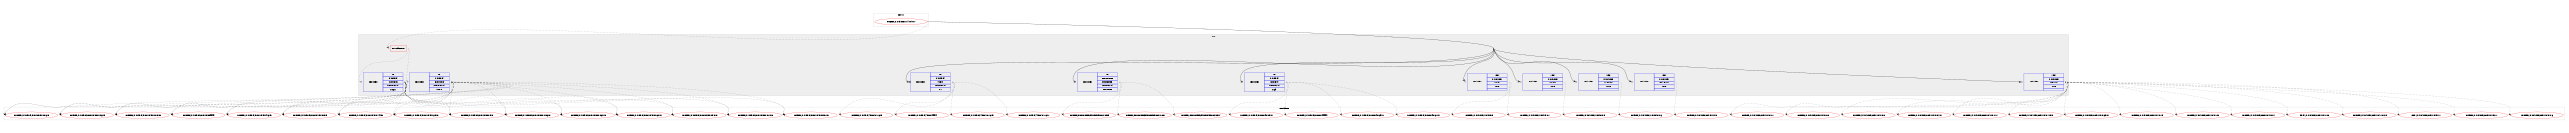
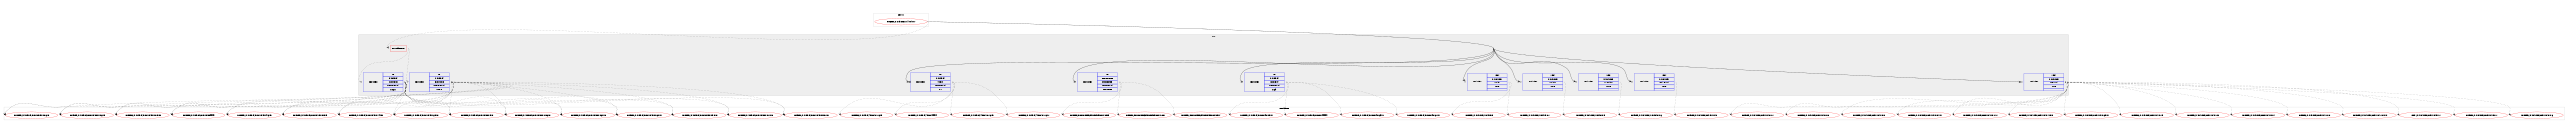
  digraph {
    compound=true
    concentrate=true
    fontname=Helvetica
    fontsize=10
    newrank=true
    rankdir=TB
    ranksep=1.5
    node [color=red fontname=Helvetica fontsize=10]
    edge [arrowhead=vee headport=w style=dotted tailport=e weight=100]
    n1 [label="portage://sys-cluster/nullmpi-0.7" width=4]
    n2 [color=blue label=<<TABLE BORDER="0" CELLBORDER="1" CELLSPACING="0" CELLPADDING="4" WIDTH="220"><TR><TD ROWSPAN="6" CELLPADDING="30">pack_dep</TD></TR><TR><TD WIDTH="110">no</TD></TR><TR><TD>sys-devel</TD></TR><TR><TD>automake</TD></TR><TR><TD>greaterequal</TD></TR><TR><TD>1.16.1</TD></TR></TABLE>> shape=none]
    n3 [color=blue label=<<TABLE BORDER="0" CELLBORDER="1" CELLSPACING="0" CELLPADDING="4" WIDTH="220"><TR><TD ROWSPAN="6" CELLPADDING="30">pack_dep</TD></TR><TR><TD WIDTH="110">no</TD></TR><TR><TD>sys-devel</TD></TR><TR><TD>automake</TD></TR><TR><TD>greaterequal</TD></TR><TR><TD>1.15.1</TD></TR></TABLE>> shape=none]
    n4 [label=<<TABLE BORDER="0" CELLBORDER="1" CELLSPACING="0" CELLPADDING="4"><TR><TD CELLPADDING="10">any_of_group</TD></TR></TABLE>> shape=none]
    n5 [color=blue label=<<TABLE BORDER="0" CELLBORDER="1" CELLSPACING="0" CELLPADDING="4" WIDTH="220"><TR><TD ROWSPAN="6" CELLPADDING="30">pack_dep</TD></TR><TR><TD WIDTH="110">no</TD></TR><TR><TD>app-portage</TD></TR><TR><TD>elt-patches</TD></TR><TR><TD>greaterequal</TD></TR><TR><TD>20170815</TD></TR></TABLE>> shape=none]
    n6 [color=blue label=<<TABLE BORDER="0" CELLBORDER="1" CELLSPACING="0" CELLPADDING="4" WIDTH="220"><TR><TD ROWSPAN="6" CELLPADDING="30">pack_dep</TD></TR><TR><TD WIDTH="110">no</TD></TR><TR><TD>sys-devel</TD></TR><TR><TD>autoconf</TD></TR><TR><TD>greaterequal</TD></TR><TR><TD>2.69</TD></TR></TABLE>> shape=none]
    n7 [color=blue label=<<TABLE BORDER="0" CELLBORDER="1" CELLSPACING="0" CELLPADDING="4" WIDTH="220"><TR><TD ROWSPAN="6" CELLPADDING="30">pack_dep</TD></TR><TR><TD WIDTH="110">no</TD></TR><TR><TD>sys-devel</TD></TR><TR><TD>libtool</TD></TR><TR><TD>greaterequal</TD></TR><TR><TD>2.4</TD></TR></TABLE>> shape=none]
    n8 [color=blue label=<<TABLE BORDER="0" CELLBORDER="1" CELLSPACING="0" CELLPADDING="4" WIDTH="220"><TR><TD ROWSPAN="6" CELLPADDING="30">pack_dep</TD></TR><TR><TD WIDTH="110">weak</TD></TR><TR><TD>sys-cluster</TD></TR><TR><TD>mpich</TD></TR><TR><TD>none</TD></TR><TR><TD></TD></TR></TABLE>> shape=none]
    n9 [color=blue label=<<TABLE BORDER="0" CELLBORDER="1" CELLSPACING="0" CELLPADDING="4" WIDTH="220"><TR><TD ROWSPAN="6" CELLPADDING="30">pack_dep</TD></TR><TR><TD WIDTH="110">weak</TD></TR><TR><TD>sys-cluster</TD></TR><TR><TD>mpich2</TD></TR><TR><TD>none</TD></TR><TR><TD></TD></TR></TABLE>> shape=none]
    n10 [color=blue label=<<TABLE BORDER="0" CELLBORDER="1" CELLSPACING="0" CELLPADDING="4" WIDTH="220"><TR><TD ROWSPAN="6" CELLPADDING="30">pack_dep</TD></TR><TR><TD WIDTH="110">weak</TD></TR><TR><TD>sys-cluster</TD></TR><TR><TD>mvapich2</TD></TR><TR><TD>none</TD></TR><TR><TD></TD></TR></TABLE>> shape=none]
    n11 [color=blue label=<<TABLE BORDER="0" CELLBORDER="1" CELLSPACING="0" CELLPADDING="4" WIDTH="220"><TR><TD ROWSPAN="6" CELLPADDING="30">pack_dep</TD></TR><TR><TD WIDTH="110">weak</TD></TR><TR><TD>sys-cluster</TD></TR><TR><TD>native-mpi</TD></TR><TR><TD>none</TD></TR><TR><TD></TD></TR></TABLE>> shape=none]
    n12 [color=blue label=<<TABLE BORDER="0" CELLBORDER="1" CELLSPACING="0" CELLPADDING="4" WIDTH="220"><TR><TD ROWSPAN="6" CELLPADDING="30">pack_dep</TD></TR><TR><TD WIDTH="110">weak</TD></TR><TR><TD>sys-cluster</TD></TR><TR><TD>openmpi</TD></TR><TR><TD>none</TD></TR><TR><TD></TD></TR></TABLE>> shape=none]
    n13 [label="portage://sys-devel/automake-1.10.3-r3" width=4]
    n14 [label="portage://sys-devel/automake-1.11.6-r3" width=4]
    n15 [label="portage://sys-devel/automake-1.12.6-r2" width=4]
    n16 [label="portage://sys-devel/automake-1.13.4-r2" width=4]
    n17 [label="portage://sys-devel/automake-1.14.1-r2" width=4]
    n18 [label="portage://sys-devel/automake-1.15.1-r2" width=4]
    n19 [label="portage://sys-devel/automake-1.16.1-r1" width=4]
    n20 [label="portage://sys-devel/automake-1.16.1-r2" width=4]
    n21 [label="portage://sys-devel/automake-1.4_p6-r2" width=4]
    n22 [label="portage://sys-devel/automake-1.5-r2" width=4]
    n23 [label="portage://sys-devel/automake-1.6.3-r2" width=4]
    n24 [label="portage://sys-devel/automake-1.7.9-r3" width=4]
    n25 [label="portage://sys-devel/automake-1.8.5-r5" width=4]
    n26 [label="portage://sys-devel/automake-1.9.6-r5" width=4]
    n27 [label="portage://sys-devel/automake-9999" width=4]
    n28 [label="portage://app-portage/elt-patches-20170317" width=4]
    n29 [label="portage://app-portage/elt-patches-20170422" width=4]
    n30 [label="portage://app-portage/elt-patches-20170815" width=4]
    n31 [label="portage://sys-devel/autoconf-2.13-r1" width=4]
    n32 [label="portage://sys-devel/autoconf-2.64-r1" width=4]
    n33 [label="portage://sys-devel/autoconf-2.69-r4" width=4]
    n34 [label="portage://sys-devel/autoconf-9999" width=4]
    n35 [label="portage://sys-devel/libtool-2.4.6-r3" width=4]
    n36 [label="portage://sys-devel/libtool-2.4.6-r4" width=4]
    n37 [label="portage://sys-devel/libtool-2.4.6-r5" width=4]
    n38 [label="portage://sys-devel/libtool-9999" width=4]
    n39 [label="portage://sys-cluster/mpich-3.0.4" width=4]
    n40 [label="portage://sys-cluster/mpich-3.3" width=4]
    n41 [label="portage://sys-cluster/mpich2-1.5" width=4]
    n42 [label="portage://sys-cluster/mvapich2-1.6" width=4]
    n43 [label="portage://sys-cluster/native-mpi-0" width=4]
    n44 [label="portage://sys-cluster/openmpi-1.10.7" width=4]
    n45 [label="portage://sys-cluster/openmpi-1.4.3" width=4]
    n46 [label="portage://sys-cluster/openmpi-1.4.5" width=4]
    n47 [label="portage://sys-cluster/openmpi-1.6.5-r1" width=4]
    n48 [label="portage://sys-cluster/openmpi-1.7.5-r1" width=4]
    n49 [label="portage://sys-cluster/openmpi-1.8.4-r4" width=4]
    n50 [label="portage://sys-cluster/openmpi-1.8.7-r1" width=4]
    n51 [label="portage://sys-cluster/openmpi-1.8.8" width=4]
    n52 [label="portage://sys-cluster/openmpi-2.0.2" width=4]
    n53 [label="portage://sys-cluster/openmpi-2.0.4" width=4]
    n54 [label="portage://sys-cluster/openmpi-2.1.6" width=4]
    n55 [label="portage://sys-cluster/openmpi-3.0.4" width=4]
    n56 [label="weak://sys-cluster/openmpi-3.1.4" width=4]
    n57 [label="portage://sys-cluster/openmpi-4.0.1-r1" width=4]
-   n58 [label="devel://sys-cluster/openmpi-4.0.2" width=4]
+   n58 [label="portage://sys-cluster/openmpi-4.0.2" width=4]
    subgraph cluster_1 {
      color=gray
      label=<<i>ebuild</i>>
      rank=same
      n1
    }
    subgraph cluster_2 {
      color=gray
      label=<<i>dependencies</i>>
      subgraph cluster_3 {
        color=gray
        fillcolor="#eeeeee"
        label=<<i>compile</i>>
        style=filled
        subgraph sub_4 {
          color=gray
          fillcolor="#eeeeee"
          label=<<i>compile</i>>
          style=filled
          n4
          subgraph sub_5 {
            color=gray
            fillcolor="#eeeeee"
            label=<<i>compile</i>>
            style=filled
            n2
          }
          subgraph sub_6 {
            color=gray
            fillcolor="#eeeeee"
            label=<<i>compile</i>>
            style=filled
            n3
          }
        }
        subgraph sub_7 {
          color=gray
          fillcolor="#eeeeee"
          label=<<i>compile</i>>
          style=filled
          n5
        }
        subgraph sub_8 {
          color=gray
          fillcolor="#eeeeee"
          label=<<i>compile</i>>
          style=filled
          n6
        }
        subgraph sub_9 {
          color=gray
          fillcolor="#eeeeee"
          label=<<i>compile</i>>
          style=filled
          n7
        }
      }
      subgraph cluster_10 {
        color=gray
        fillcolor="#eeeeee"
        label=<<i>compile and run</i>>
        style=filled
        subgraph sub_11 {
          color=gray
          fillcolor="#eeeeee"
          label=<<i>compile and run</i>>
          style=filled
          n8
        }
        subgraph sub_12 {
          color=gray
          fillcolor="#eeeeee"
          label=<<i>compile and run</i>>
          style=filled
          n9
        }
        subgraph sub_13 {
          color=gray
          fillcolor="#eeeeee"
          label=<<i>compile and run</i>>
          style=filled
          n10
        }
        subgraph sub_14 {
          color=gray
          fillcolor="#eeeeee"
          label=<<i>compile and run</i>>
          style=filled
          n11
        }
        subgraph sub_15 {
          color=gray
          fillcolor="#eeeeee"
          label=<<i>compile and run</i>>
          style=filled
          n12
        }
      }
      subgraph cluster_16 {
        color=gray
        fillcolor="#eeeeee"
        label=<<i>run</i>>
        style=filled
      }
    }
    subgraph cluster_17 {
      color=gray
      label=<<i>candidates</i>>
      rank=same
      subgraph sub_18 {
        color=black
        label=<<i>candidates</i>>
        nodesep=1
        rank=same
        n13
        n14
        n15
        n16
        n17
        n18
        n19
        n20
        n21
        n22
        n23
        n24
        n25
        n26
        n27
      }
      subgraph sub_19 {
        color=black
        label=<<i>candidates</i>>
        nodesep=1
        rank=same
        n13
        n14
        n15
        n16
        n17
        n18
        n19
        n20
        n21
        n22
        n23
        n24
        n25
        n26
        n27
      }
      subgraph sub_20 {
        color=black
        label=<<i>candidates</i>>
        nodesep=1
        rank=same
        n28
        n29
        n30
      }
      subgraph sub_21 {
        color=black
        label=<<i>candidates</i>>
        nodesep=1
        rank=same
        n31
        n32
        n33
        n34
      }
      subgraph sub_22 {
        color=black
        label=<<i>candidates</i>>
        nodesep=1
        rank=same
        n35
        n36
        n37
        n38
      }
      subgraph sub_23 {
        color=black
        label=<<i>candidates</i>>
        nodesep=1
        rank=same
        n39
        n40
      }
      subgraph sub_24 {
        color=black
        label=<<i>candidates</i>>
        nodesep=1
        rank=same
        n41
      }
      subgraph sub_25 {
        color=black
        label=<<i>candidates</i>>
        nodesep=1
        rank=same
        n42
      }
      subgraph sub_26 {
        color=black
        label=<<i>candidates</i>>
        nodesep=1
        rank=same
        n43
      }
      subgraph sub_27 {
        color=black
        label=<<i>candidates</i>>
        nodesep=1
        rank=same
        n44
        n45
        n46
        n47
        n48
        n49
        n50
        n51
        n52
        n53
        n54
        n55
        n56
        n57
        n58
      }
    }
    n1 -> n4 [weight=20]
    n1 -> n5 [style=solid weight=20]
    n1 -> n6 [style=solid weight=20]
    n1 -> n7 [style=solid weight=20]
    n1 -> n8 [arrowhead=odotvee style=solid weight=20]
    n1 -> n9 [arrowhead=odotvee style=solid weight=20]
    n1 -> n10 [arrowhead=odotvee style=solid weight=20]
    n1 -> n11 [arrowhead=odotvee style=solid weight=20]
    n1 -> n12 [arrowhead=odotvee style=solid weight=20]
    n2 -> n13
    n2 -> n14
    n2 -> n15
    n2 -> n16
    n2 -> n17
    n2 -> n18
    n2 -> n19
    n2 -> n20
    n2 -> n21
    n2 -> n22
    n2 -> n23
    n2 -> n24
    n2 -> n25
    n2 -> n26
    n2 -> n27
    n3 -> n13
    n3 -> n14
    n3 -> n15
    n3 -> n16
    n3 -> n17
    n3 -> n18
    n3 -> n19
    n3 -> n20
    n3 -> n21
    n3 -> n22
    n3 -> n23
    n3 -> n24
    n3 -> n25
    n3 -> n26
    n3 -> n27
    n4 -> n2 [arrowhead=oinv weight=20]
    n4 -> n3 [arrowhead=oinv weight=20]
    n5 -> n28
    n5 -> n29
    n5 -> n30
    n6 -> n31
    n6 -> n32
    n6 -> n33
    n6 -> n34
    n7 -> n35
    n7 -> n36
    n7 -> n37
    n7 -> n38
    n8 -> n39
    n8 -> n40
    n9 -> n41
    n10 -> n42
    n11 -> n43
    n12 -> n44
    n12 -> n45
    n12 -> n46
    n12 -> n47
    n12 -> n48
    n12 -> n49
    n12 -> n50
    n12 -> n51
    n12 -> n52
    n12 -> n53
    n12 -> n54
    n12 -> n55
    n12 -> n56
    n12 -> n57
    n12 -> n58
  }
